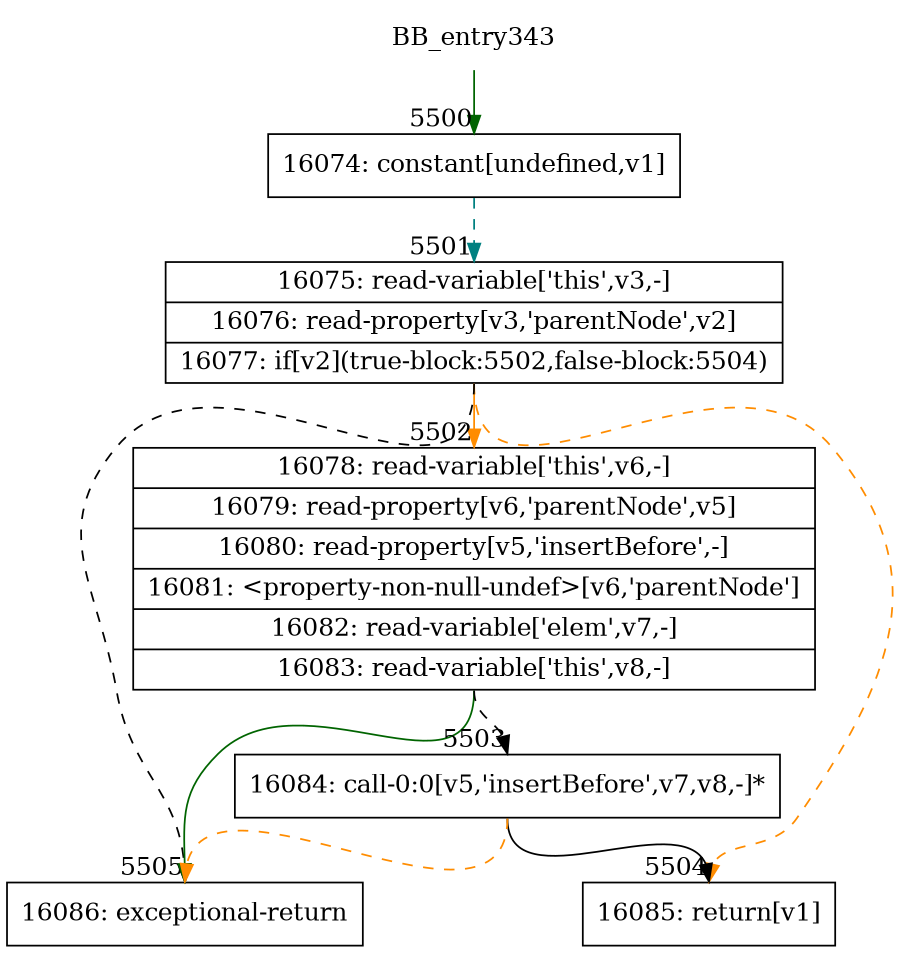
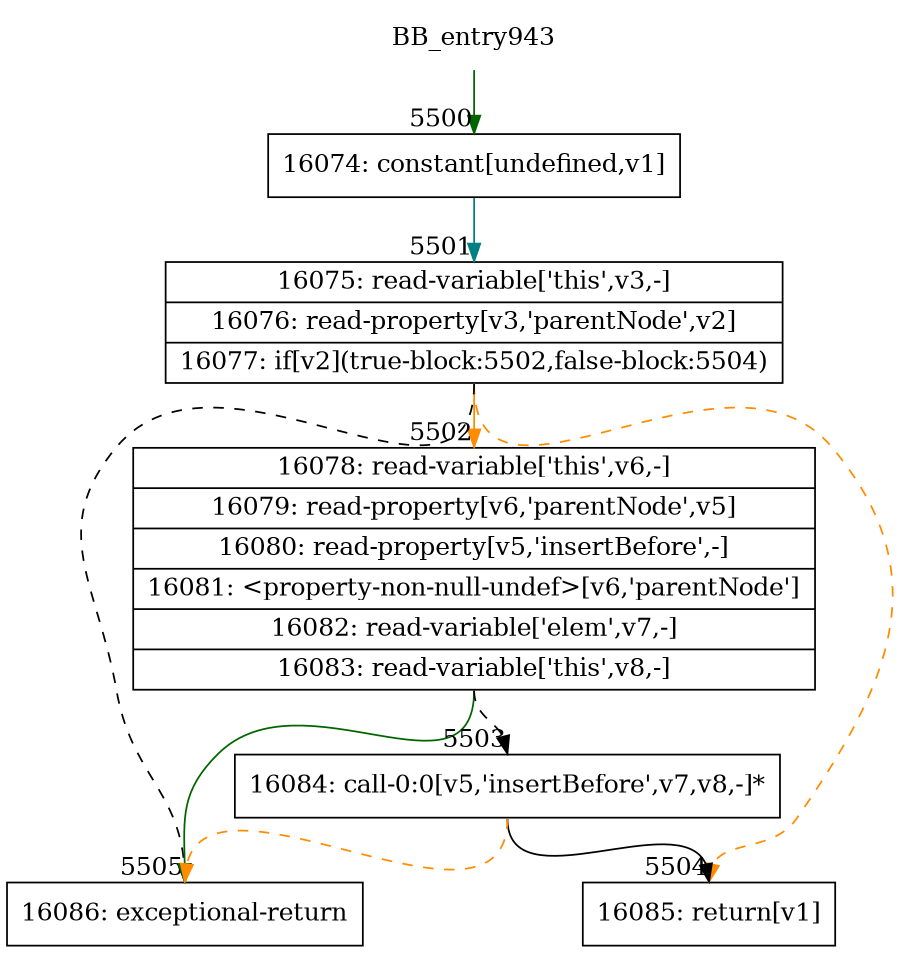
  digraph {
    rankdir=TD
    node [shape=record]
    edge [color=darkorange headport=n style=solid tailport=s]
-   BB_entry343 [shape=none]
+   BB_entry343 [shape=none label=BB_entry943]
    n2 [label="{16074: constant[undefined,v1]}"]
    n3 [label="{16075: read-variable['this',v3,-]|16076: read-property[v3,'parentNode',v2]|16077: if[v2](true-block:5502,false-block:5504)}"]
    n4 [label="{16078: read-variable['this',v6,-]|16079: read-property[v6,'parentNode',v5]|16080: read-property[v5,'insertBefore',-]|16081: \<property-non-null-undef\>[v6,'parentNode']|16082: read-variable['elem',v7,-]|16083: read-variable['this',v8,-]}"]
    n5 [label="{16085: return[v1]}"]
    n6 [label="{16086: exceptional-return}"]
    n7 [label="{16084: call-0:0[v5,'insertBefore',v7,v8,-]*}"]
    BB_entry343 -> n2 [color=darkgreen headlabel="    5500"]
-   n2 -> n3 [color=teal headlabel="      5501" style=dashed]
+   n2 -> n3 [color=teal headlabel="      5501"]
    n3 -> n4 [headlabel="      5502"]
    n3 -> n5 [headlabel="      5504" style=dashed]
    n3 -> n6 [color=black headlabel="      5505" style=dashed]
    n4 -> n6 [color=darkgreen]
    n4 -> n7 [color=black headlabel="      5503" style=dashed]
    n7 -> n5 [color=black]
    n7 -> n6 [style=dashed]
  }
